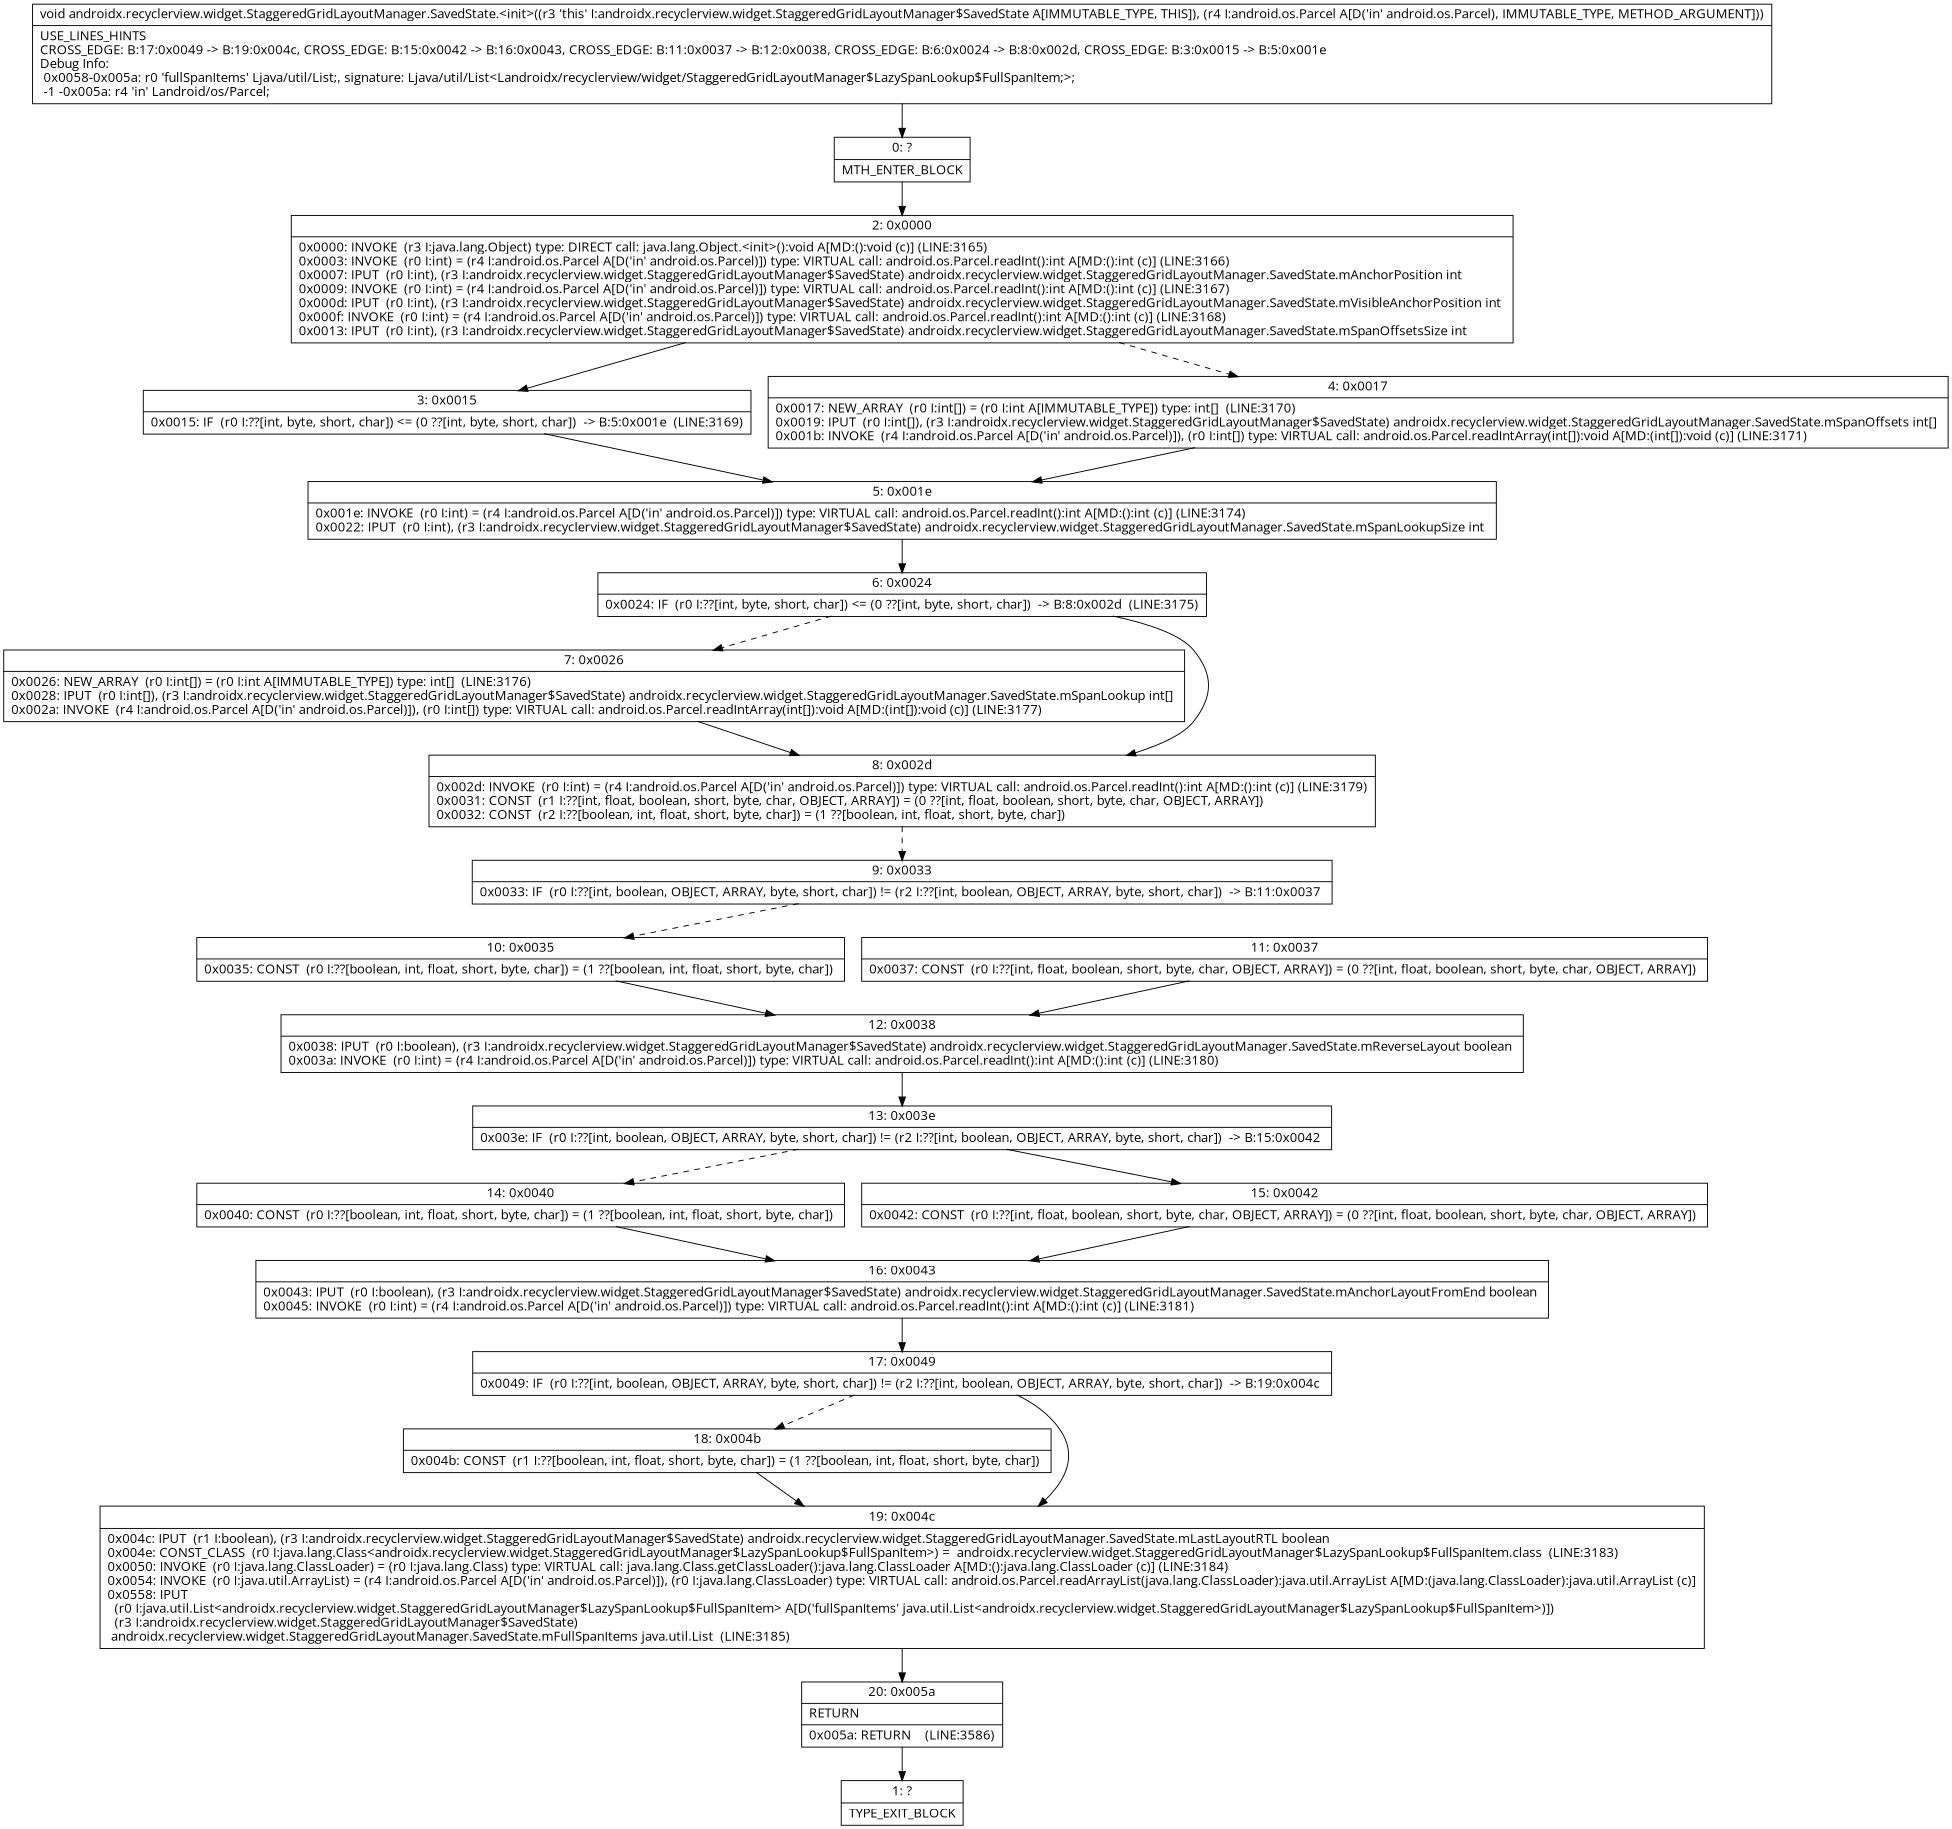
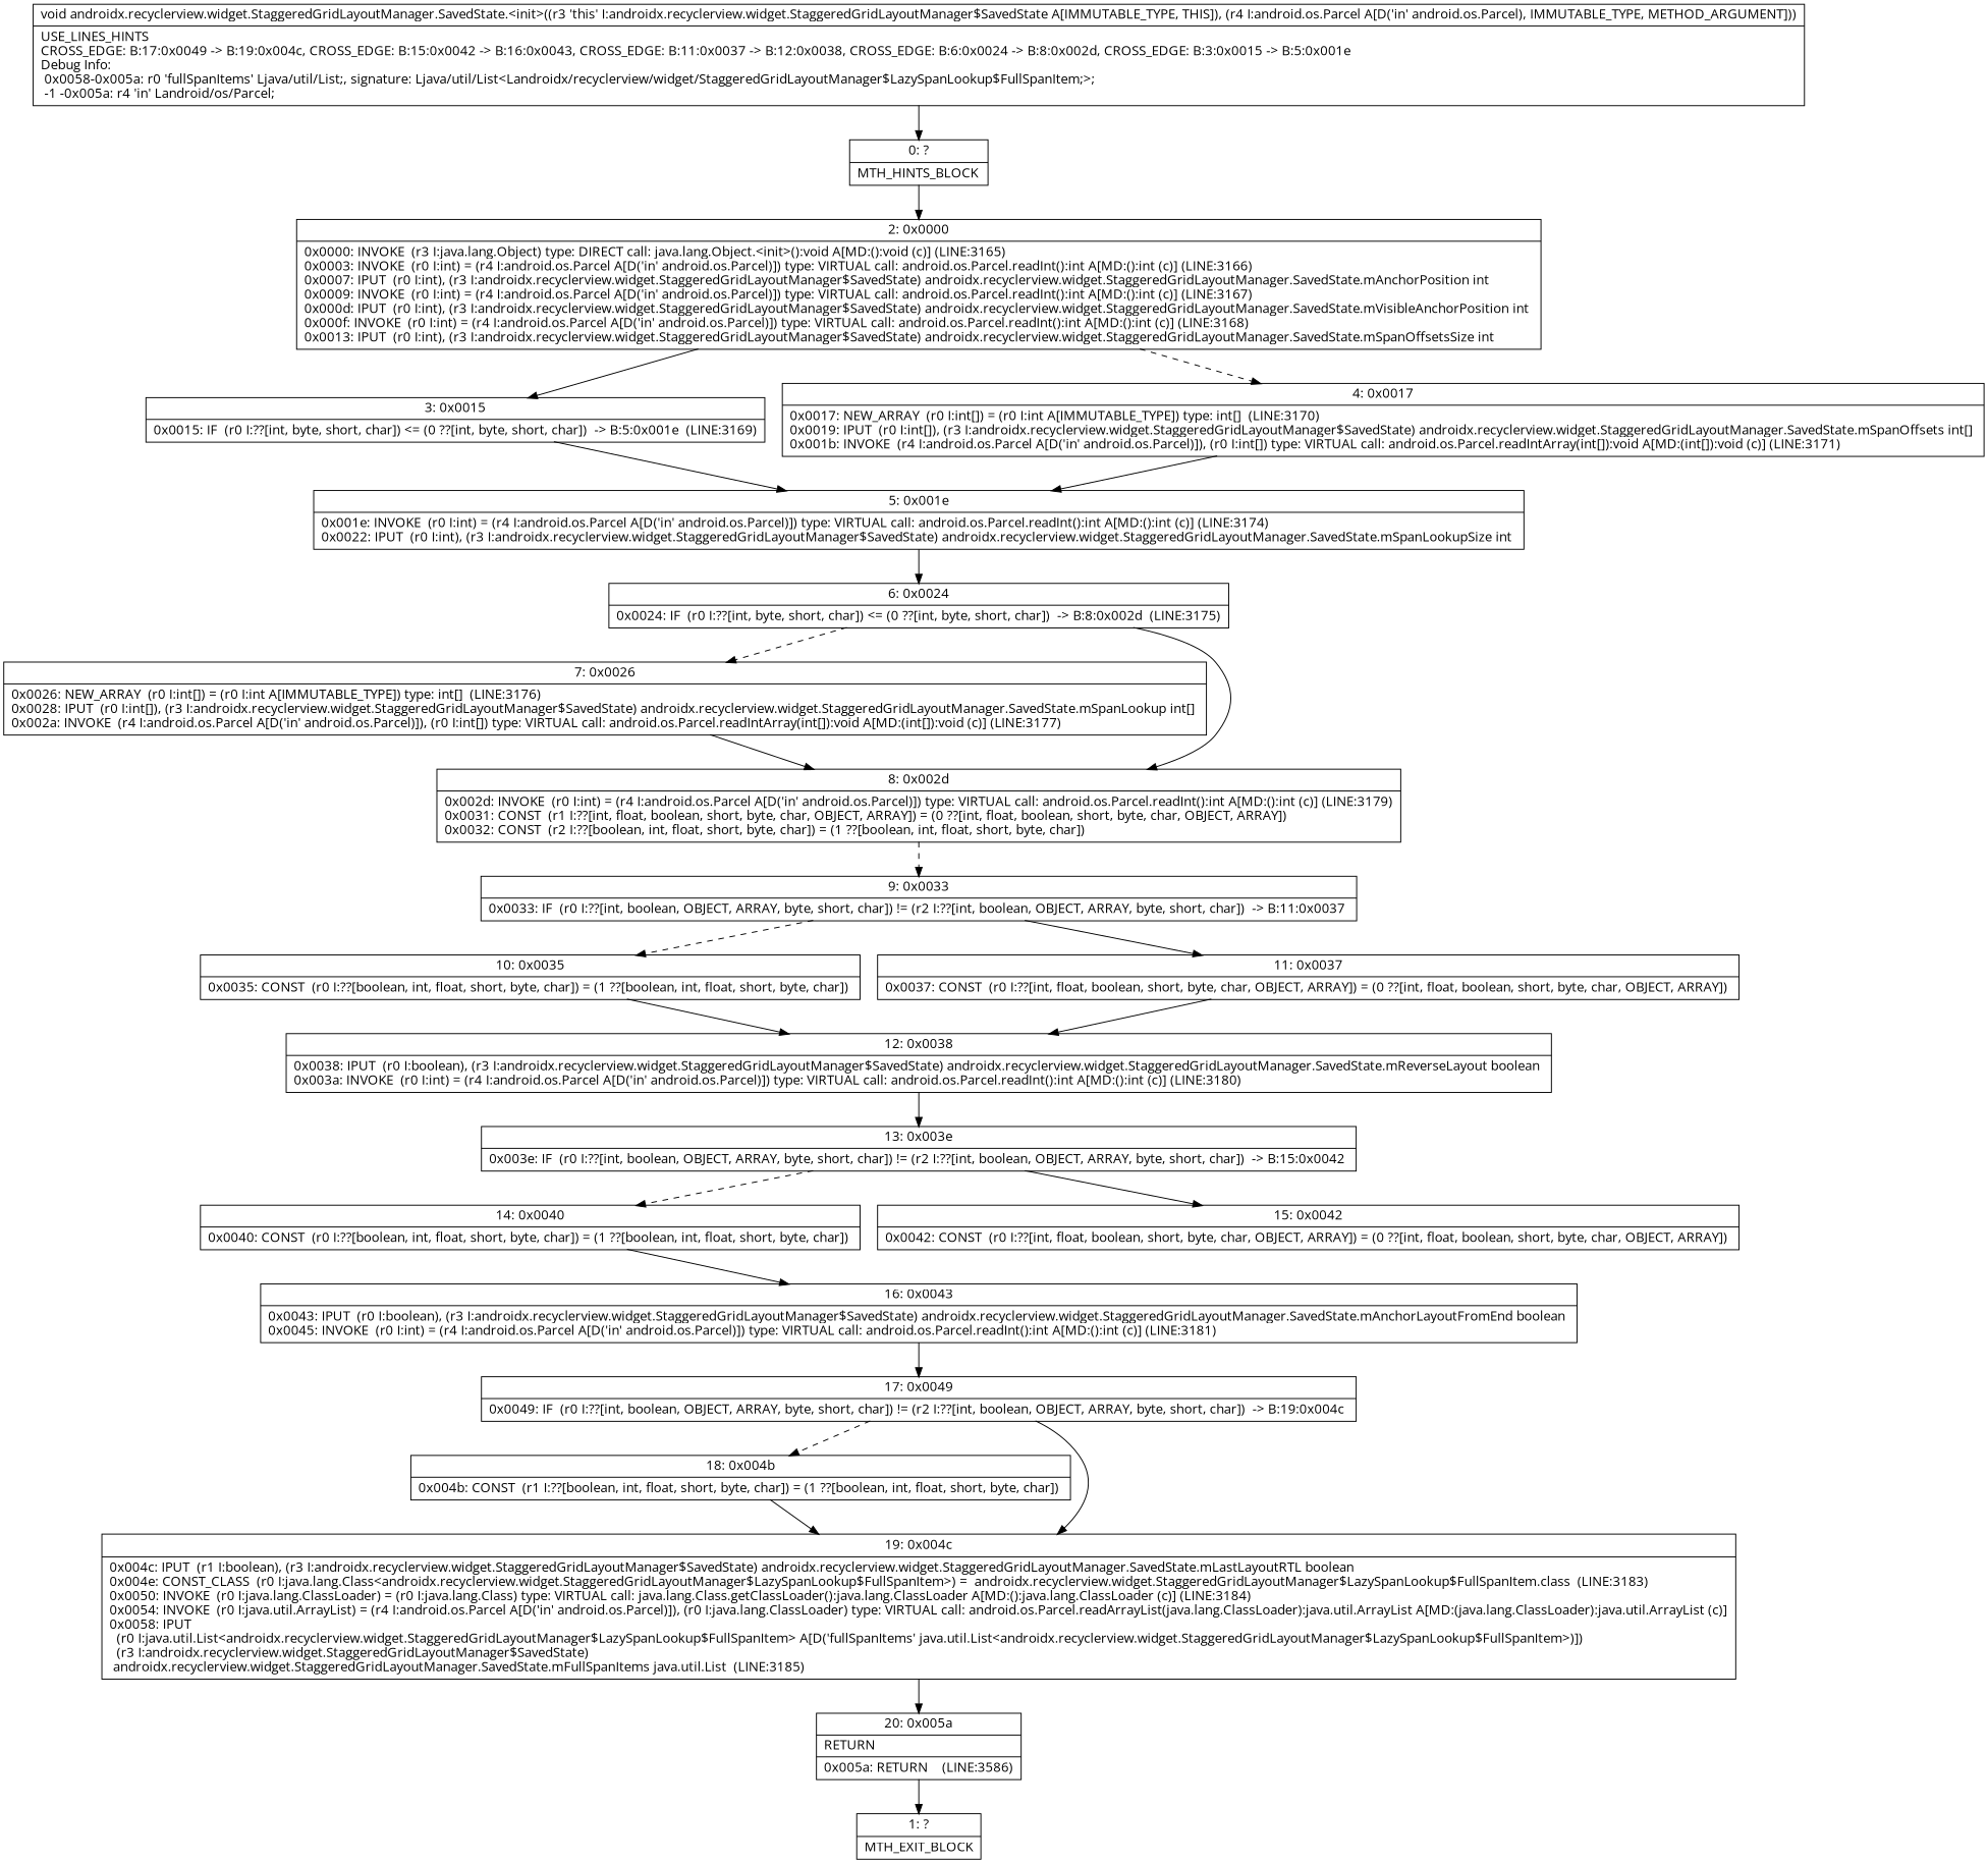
  digraph {
    fontname="Open Sans"
    node [fontname="Open Sans" shape=record]
    edge [fontname="Open Sans"]
-   n1 [label="{0\:\ ?|MTH_ENTER_BLOCK\l}"]
+   n1 [label="{0\:\ ?|MTH_HINTS_BLOCK\l}"]
    n2 [label="{2\:\ 0x0000|0x0000: INVOKE  (r3 I:java.lang.Object) type: DIRECT call: java.lang.Object.\<init\>():void A[MD:():void (c)] (LINE:3165)\l0x0003: INVOKE  (r0 I:int) = (r4 I:android.os.Parcel A[D('in' android.os.Parcel)]) type: VIRTUAL call: android.os.Parcel.readInt():int A[MD:():int (c)] (LINE:3166)\l0x0007: IPUT  (r0 I:int), (r3 I:androidx.recyclerview.widget.StaggeredGridLayoutManager$SavedState) androidx.recyclerview.widget.StaggeredGridLayoutManager.SavedState.mAnchorPosition int \l0x0009: INVOKE  (r0 I:int) = (r4 I:android.os.Parcel A[D('in' android.os.Parcel)]) type: VIRTUAL call: android.os.Parcel.readInt():int A[MD:():int (c)] (LINE:3167)\l0x000d: IPUT  (r0 I:int), (r3 I:androidx.recyclerview.widget.StaggeredGridLayoutManager$SavedState) androidx.recyclerview.widget.StaggeredGridLayoutManager.SavedState.mVisibleAnchorPosition int \l0x000f: INVOKE  (r0 I:int) = (r4 I:android.os.Parcel A[D('in' android.os.Parcel)]) type: VIRTUAL call: android.os.Parcel.readInt():int A[MD:():int (c)] (LINE:3168)\l0x0013: IPUT  (r0 I:int), (r3 I:androidx.recyclerview.widget.StaggeredGridLayoutManager$SavedState) androidx.recyclerview.widget.StaggeredGridLayoutManager.SavedState.mSpanOffsetsSize int \l}"]
    n3 [label="{3\:\ 0x0015|0x0015: IF  (r0 I:??[int, byte, short, char]) \<= (0 ??[int, byte, short, char])  \-\> B:5:0x001e  (LINE:3169)\l}"]
    n4 [label="{4\:\ 0x0017|0x0017: NEW_ARRAY  (r0 I:int[]) = (r0 I:int A[IMMUTABLE_TYPE]) type: int[]  (LINE:3170)\l0x0019: IPUT  (r0 I:int[]), (r3 I:androidx.recyclerview.widget.StaggeredGridLayoutManager$SavedState) androidx.recyclerview.widget.StaggeredGridLayoutManager.SavedState.mSpanOffsets int[] \l0x001b: INVOKE  (r4 I:android.os.Parcel A[D('in' android.os.Parcel)]), (r0 I:int[]) type: VIRTUAL call: android.os.Parcel.readIntArray(int[]):void A[MD:(int[]):void (c)] (LINE:3171)\l}"]
    n5 [label="{5\:\ 0x001e|0x001e: INVOKE  (r0 I:int) = (r4 I:android.os.Parcel A[D('in' android.os.Parcel)]) type: VIRTUAL call: android.os.Parcel.readInt():int A[MD:():int (c)] (LINE:3174)\l0x0022: IPUT  (r0 I:int), (r3 I:androidx.recyclerview.widget.StaggeredGridLayoutManager$SavedState) androidx.recyclerview.widget.StaggeredGridLayoutManager.SavedState.mSpanLookupSize int \l}"]
    n6 [label="{6\:\ 0x0024|0x0024: IF  (r0 I:??[int, byte, short, char]) \<= (0 ??[int, byte, short, char])  \-\> B:8:0x002d  (LINE:3175)\l}"]
    n7 [label="{7\:\ 0x0026|0x0026: NEW_ARRAY  (r0 I:int[]) = (r0 I:int A[IMMUTABLE_TYPE]) type: int[]  (LINE:3176)\l0x0028: IPUT  (r0 I:int[]), (r3 I:androidx.recyclerview.widget.StaggeredGridLayoutManager$SavedState) androidx.recyclerview.widget.StaggeredGridLayoutManager.SavedState.mSpanLookup int[] \l0x002a: INVOKE  (r4 I:android.os.Parcel A[D('in' android.os.Parcel)]), (r0 I:int[]) type: VIRTUAL call: android.os.Parcel.readIntArray(int[]):void A[MD:(int[]):void (c)] (LINE:3177)\l}"]
    n8 [label="{8\:\ 0x002d|0x002d: INVOKE  (r0 I:int) = (r4 I:android.os.Parcel A[D('in' android.os.Parcel)]) type: VIRTUAL call: android.os.Parcel.readInt():int A[MD:():int (c)] (LINE:3179)\l0x0031: CONST  (r1 I:??[int, float, boolean, short, byte, char, OBJECT, ARRAY]) = (0 ??[int, float, boolean, short, byte, char, OBJECT, ARRAY]) \l0x0032: CONST  (r2 I:??[boolean, int, float, short, byte, char]) = (1 ??[boolean, int, float, short, byte, char]) \l}"]
    n9 [label="{9\:\ 0x0033|0x0033: IF  (r0 I:??[int, boolean, OBJECT, ARRAY, byte, short, char]) != (r2 I:??[int, boolean, OBJECT, ARRAY, byte, short, char])  \-\> B:11:0x0037 \l}"]
    n10 [label="{10\:\ 0x0035|0x0035: CONST  (r0 I:??[boolean, int, float, short, byte, char]) = (1 ??[boolean, int, float, short, byte, char]) \l}"]
    n11 [label="{11\:\ 0x0037|0x0037: CONST  (r0 I:??[int, float, boolean, short, byte, char, OBJECT, ARRAY]) = (0 ??[int, float, boolean, short, byte, char, OBJECT, ARRAY]) \l}"]
    n12 [label="{12\:\ 0x0038|0x0038: IPUT  (r0 I:boolean), (r3 I:androidx.recyclerview.widget.StaggeredGridLayoutManager$SavedState) androidx.recyclerview.widget.StaggeredGridLayoutManager.SavedState.mReverseLayout boolean \l0x003a: INVOKE  (r0 I:int) = (r4 I:android.os.Parcel A[D('in' android.os.Parcel)]) type: VIRTUAL call: android.os.Parcel.readInt():int A[MD:():int (c)] (LINE:3180)\l}"]
    n13 [label="{13\:\ 0x003e|0x003e: IF  (r0 I:??[int, boolean, OBJECT, ARRAY, byte, short, char]) != (r2 I:??[int, boolean, OBJECT, ARRAY, byte, short, char])  \-\> B:15:0x0042 \l}"]
    n14 [label="{14\:\ 0x0040|0x0040: CONST  (r0 I:??[boolean, int, float, short, byte, char]) = (1 ??[boolean, int, float, short, byte, char]) \l}"]
    n15 [label="{15\:\ 0x0042|0x0042: CONST  (r0 I:??[int, float, boolean, short, byte, char, OBJECT, ARRAY]) = (0 ??[int, float, boolean, short, byte, char, OBJECT, ARRAY]) \l}"]
    n16 [label="{16\:\ 0x0043|0x0043: IPUT  (r0 I:boolean), (r3 I:androidx.recyclerview.widget.StaggeredGridLayoutManager$SavedState) androidx.recyclerview.widget.StaggeredGridLayoutManager.SavedState.mAnchorLayoutFromEnd boolean \l0x0045: INVOKE  (r0 I:int) = (r4 I:android.os.Parcel A[D('in' android.os.Parcel)]) type: VIRTUAL call: android.os.Parcel.readInt():int A[MD:():int (c)] (LINE:3181)\l}"]
    n17 [label="{17\:\ 0x0049|0x0049: IF  (r0 I:??[int, boolean, OBJECT, ARRAY, byte, short, char]) != (r2 I:??[int, boolean, OBJECT, ARRAY, byte, short, char])  \-\> B:19:0x004c \l}"]
    n18 [label="{18\:\ 0x004b|0x004b: CONST  (r1 I:??[boolean, int, float, short, byte, char]) = (1 ??[boolean, int, float, short, byte, char]) \l}"]
-   n19 [label="{19\:\ 0x004c|0x004c: IPUT  (r1 I:boolean), (r3 I:androidx.recyclerview.widget.StaggeredGridLayoutManager$SavedState) androidx.recyclerview.widget.StaggeredGridLayoutManager.SavedState.mLastLayoutRTL boolean \l0x004e: CONST_CLASS  (r0 I:java.lang.Class\<androidx.recyclerview.widget.StaggeredGridLayoutManager$LazySpanLookup$FullSpanItem\>) =  androidx.recyclerview.widget.StaggeredGridLayoutManager$LazySpanLookup$FullSpanItem.class  (LINE:3183)\l0x0050: INVOKE  (r0 I:java.lang.ClassLoader) = (r0 I:java.lang.Class) type: VIRTUAL call: java.lang.Class.getClassLoader():java.lang.ClassLoader A[MD:():java.lang.ClassLoader (c)] (LINE:3184)\l0x0054: INVOKE  (r0 I:java.util.ArrayList) = (r4 I:android.os.Parcel A[D('in' android.os.Parcel)]), (r0 I:java.lang.ClassLoader) type: VIRTUAL call: android.os.Parcel.readArrayList(java.lang.ClassLoader):java.util.ArrayList A[MD:(java.lang.ClassLoader):java.util.ArrayList (c)]\l0x0558: IPUT  \l  (r0 I:java.util.List\<androidx.recyclerview.widget.StaggeredGridLayoutManager$LazySpanLookup$FullSpanItem\> A[D('fullSpanItems' java.util.List\<androidx.recyclerview.widget.StaggeredGridLayoutManager$LazySpanLookup$FullSpanItem\>)])\l  (r3 I:androidx.recyclerview.widget.StaggeredGridLayoutManager$SavedState)\l androidx.recyclerview.widget.StaggeredGridLayoutManager.SavedState.mFullSpanItems java.util.List  (LINE:3185)\l}"]
+   n19 [label="{19\:\ 0x004c|0x004c: IPUT  (r1 I:boolean), (r3 I:androidx.recyclerview.widget.StaggeredGridLayoutManager$SavedState) androidx.recyclerview.widget.StaggeredGridLayoutManager.SavedState.mLastLayoutRTL boolean \l0x004e: CONST_CLASS  (r0 I:java.lang.Class\<androidx.recyclerview.widget.StaggeredGridLayoutManager$LazySpanLookup$FullSpanItem\>) =  androidx.recyclerview.widget.StaggeredGridLayoutManager$LazySpanLookup$FullSpanItem.class  (LINE:3183)\l0x0050: INVOKE  (r0 I:java.lang.ClassLoader) = (r0 I:java.lang.Class) type: VIRTUAL call: java.lang.Class.getClassLoader():java.lang.ClassLoader A[MD:():java.lang.ClassLoader (c)] (LINE:3184)\l0x0054: INVOKE  (r0 I:java.util.ArrayList) = (r4 I:android.os.Parcel A[D('in' android.os.Parcel)]), (r0 I:java.lang.ClassLoader) type: VIRTUAL call: android.os.Parcel.readArrayList(java.lang.ClassLoader):java.util.ArrayList A[MD:(java.lang.ClassLoader):java.util.ArrayList (c)]\l0x0058: IPUT  \l  (r0 I:java.util.List\<androidx.recyclerview.widget.StaggeredGridLayoutManager$LazySpanLookup$FullSpanItem\> A[D('fullSpanItems' java.util.List\<androidx.recyclerview.widget.StaggeredGridLayoutManager$LazySpanLookup$FullSpanItem\>)])\l  (r3 I:androidx.recyclerview.widget.StaggeredGridLayoutManager$SavedState)\l androidx.recyclerview.widget.StaggeredGridLayoutManager.SavedState.mFullSpanItems java.util.List  (LINE:3185)\l}"]
    n20 [label="{20\:\ 0x005a|RETURN\l|0x005a: RETURN    (LINE:3586)\l}"]
-   n21 [label="{1\:\ ?|TYPE_EXIT_BLOCK\l}"]
+   n21 [label="{1\:\ ?|MTH_EXIT_BLOCK\l}"]
    n22 [label="{void androidx.recyclerview.widget.StaggeredGridLayoutManager.SavedState.\<init\>((r3 'this' I:androidx.recyclerview.widget.StaggeredGridLayoutManager$SavedState A[IMMUTABLE_TYPE, THIS]), (r4 I:android.os.Parcel A[D('in' android.os.Parcel), IMMUTABLE_TYPE, METHOD_ARGUMENT]))  | USE_LINES_HINTS\lCROSS_EDGE: B:17:0x0049 \-\> B:19:0x004c, CROSS_EDGE: B:15:0x0042 \-\> B:16:0x0043, CROSS_EDGE: B:11:0x0037 \-\> B:12:0x0038, CROSS_EDGE: B:6:0x0024 \-\> B:8:0x002d, CROSS_EDGE: B:3:0x0015 \-\> B:5:0x001e\lDebug Info:\l  0x0058\-0x005a: r0 'fullSpanItems' Ljava\/util\/List;, signature: Ljava\/util\/List\<Landroidx\/recyclerview\/widget\/StaggeredGridLayoutManager$LazySpanLookup$FullSpanItem;\>;\l  \-1 \-0x005a: r4 'in' Landroid\/os\/Parcel;\l}"]
    n1 -> n2
    n2 -> n3
    n2 -> n4 [style=dashed]
    n3 -> n5
    n4 -> n5
    n5 -> n6
    n6 -> n7 [style=dashed]
    n6 -> n8
    n7 -> n8
    n8 -> n9 [style=dashed]
    n9 -> n10 [style=dashed]
+   n9 -> n11
    n10 -> n12
    n11 -> n12
    n12 -> n13
    n13 -> n14 [style=dashed]
    n13 -> n15
    n14 -> n16
-   n15 -> n16
    n16 -> n17
    n17 -> n18 [style=dashed]
    n17 -> n19
    n18 -> n19
    n19 -> n20
    n20 -> n21
    n22 -> n1
  }
